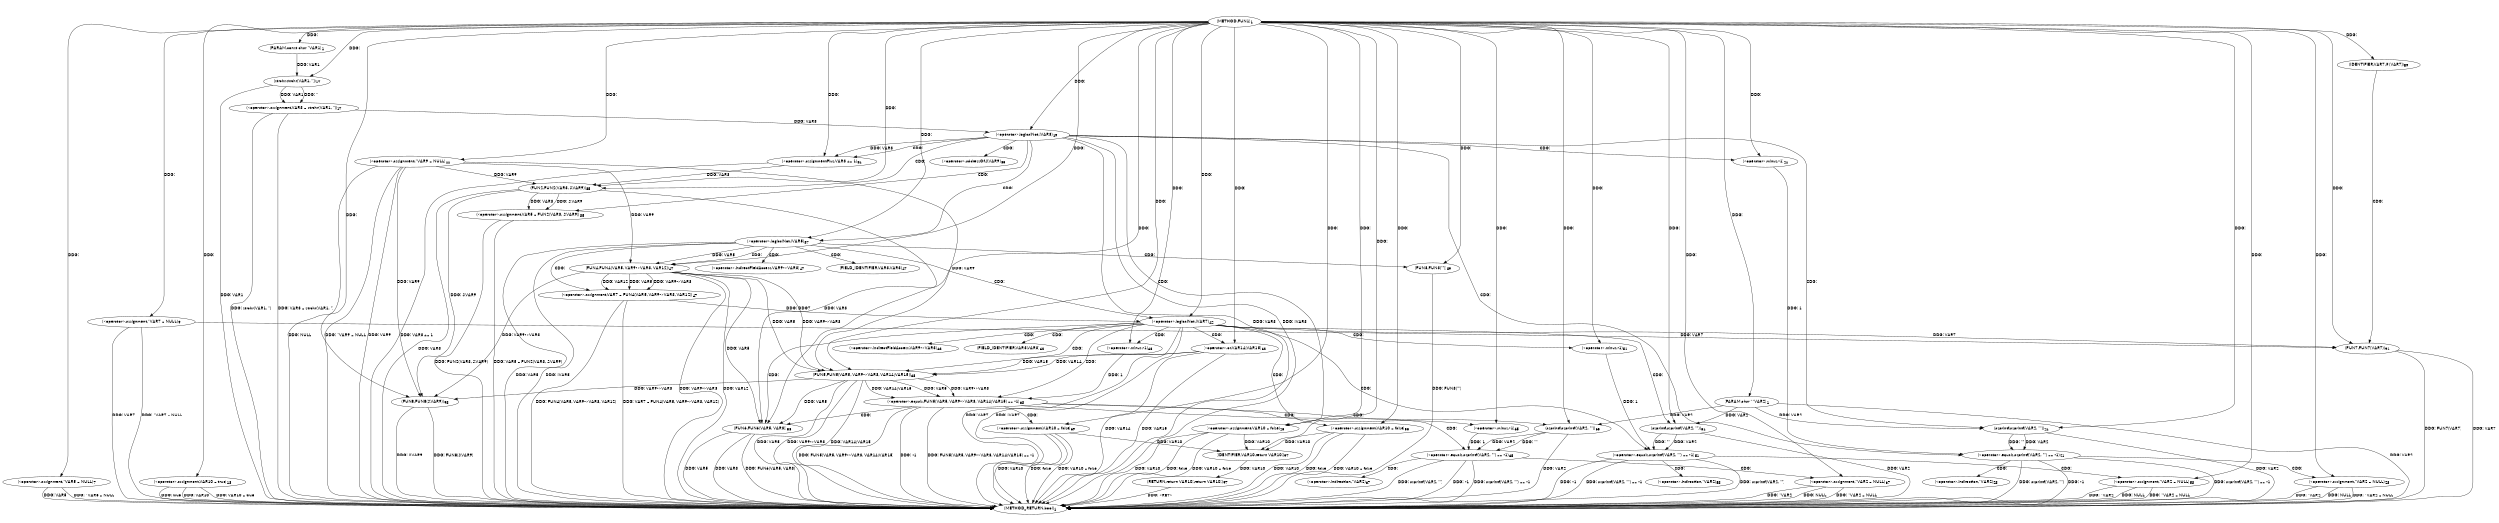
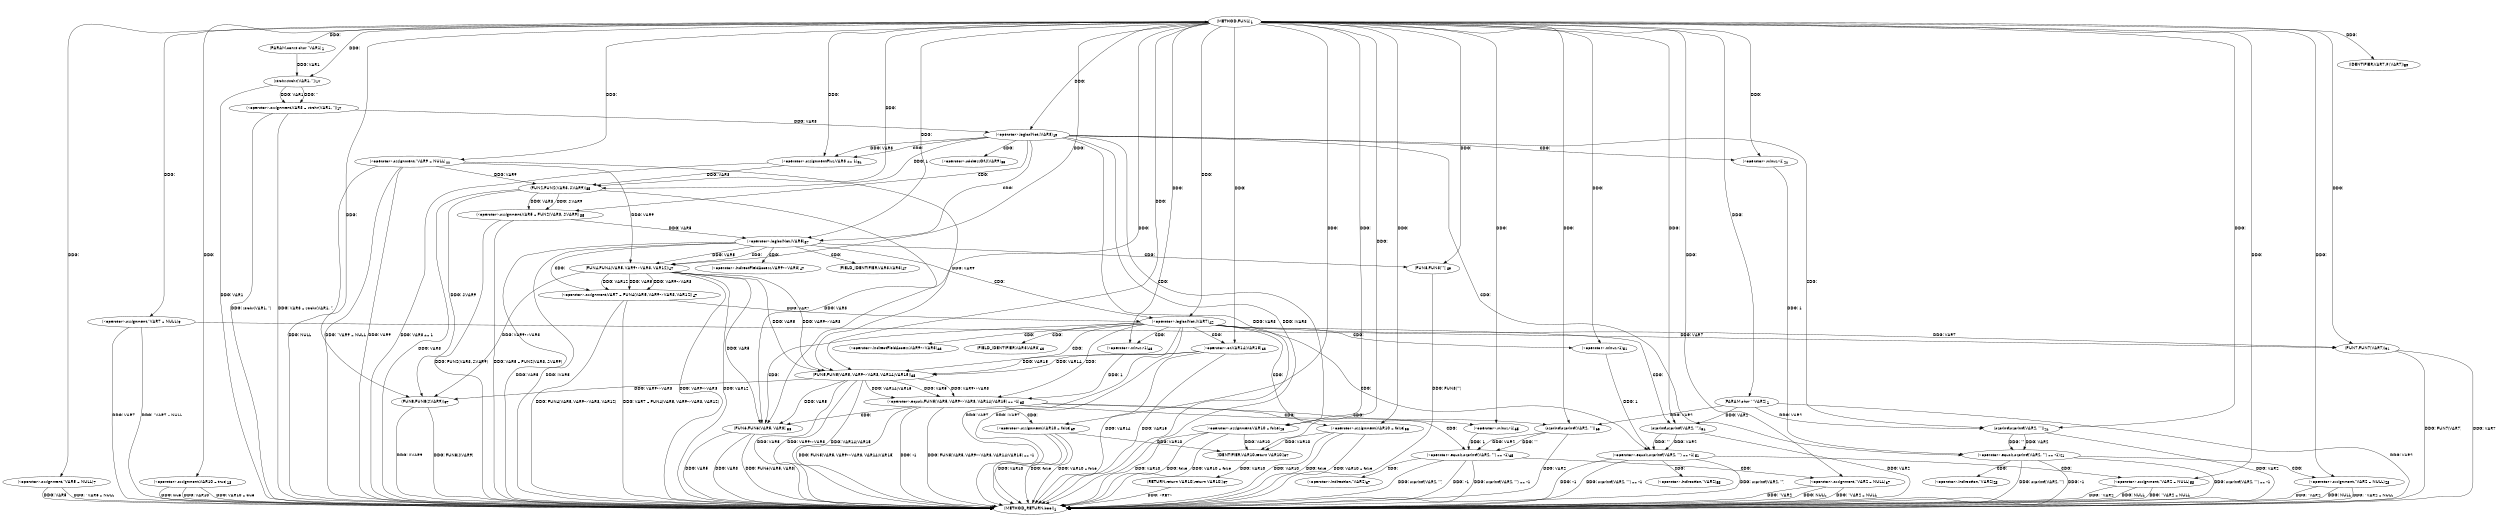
  digraph {
    fontname=Lato
    node [fontname=Lato]
    edge [fontname=Lato]
    n1 [label=<(METHOD,FUN1)<SUB>1</SUB>>]
    n2 [label=<(PARAM,const char *VAR1)<SUB>1</SUB>>]
    n3 [label=<(PARAM,char **VAR2)<SUB>1</SUB>>]
    n4 [label=<(&lt;operator&gt;.assignment,*VAR5 = NULL)<SUB>7</SUB>>]
    n5 [label=<(&lt;operator&gt;.assignment,*VAR7 = NULL)<SUB>9</SUB>>]
    n6 [label=<(&lt;operator&gt;.assignment,*VAR9 = NULL)<SUB>11</SUB>>]
    n7 [label=<(&lt;operator&gt;.assignment,VAR10 = true)<SUB>13</SUB>>]
    n8 [label=<(&lt;operator&gt;.assignmentPlus,VAR3 += 1)<SUB>31</SUB>>]
    n9 [label=<(FUN6,FUN6(VAR5, VAR3))<SUB>83</SUB>>]
-   n10 [label=<(FUN8,FUN8(&amp;VAR9))<SUB>93</SUB>>]
+   n10 [label=<(FUN8,FUN8(&amp;VAR9))<SUB>97</SUB>>]
    n11 [label=<(&lt;operator&gt;.logicalNot,!VAR3)<SUB>19</SUB>>]
    n12 [label=<(&lt;operator&gt;.logicalNot,!VAR5)<SUB>37</SUB>>]
    n13 [label=<(&lt;operator&gt;.logicalNot,!VAR7)<SUB>42</SUB>>]
    n14 [label=<(IDENTIFIER,VAR7,if (VAR7))<SUB>89</SUB>>]
    n15 [label=<(IDENTIFIER,VAR10,return VAR10;)<SUB>97</SUB>>]
    n16 [label=<(strchr,strchr(VAR1, ''))<SUB>17</SUB>>]
    n17 [label=<(&lt;operator&gt;.assignment,VAR10 = false)<SUB>25</SUB>>]
    n18 [label=<(FUN2,FUN2(VAR3, &amp;VAR9))<SUB>35</SUB>>]
    n19 [label=<(FUN3,FUN3(&quot;&quot;))<SUB>39</SUB>>]
    n20 [label=<(FUN4,FUN4(VAR5, VAR9-&gt;VAR3, VAR12))<SUB>47</SUB>>]
    n21 [label=<(&lt;operator&gt;.assignment,VAR10 = false)<SUB>55</SUB>>]
    n22 [label=<(&lt;operator&gt;.assignment,VAR10 = false)<SUB>69</SUB>>]
    n23 [label=<(FUN7,FUN7(VAR7))<SUB>91</SUB>>]
    n24 [label=<(FUN5,FUN5(VAR5, VAR9-&gt;VAR3, VAR14|VAR15))<SUB>63</SUB>>]
    n25 [label=<(&lt;operator&gt;.minus,-1)<SUB>63</SUB>>]
    n26 [label=<(&lt;operator&gt;.assignment,*VAR2 = NULL)<SUB>23</SUB>>]
    n27 [label=<(&lt;operator&gt;.assignment,*VAR2 = NULL)<SUB>53</SUB>>]
    n28 [label=<(&lt;operator&gt;.or,VAR14|VAR15)<SUB>63</SUB>>]
    n29 [label=<(&lt;operator&gt;.assignment,*VAR2 = NULL)<SUB>67</SUB>>]
    n30 [label=<(asprintf,asprintf(VAR2, &quot;&quot;))<SUB>21</SUB>>]
    n31 [label=<(&lt;operator&gt;.minus,-1)<SUB>21</SUB>>]
    n32 [label=<(asprintf,asprintf(VAR2, &quot;&quot;))<SUB>51</SUB>>]
    n33 [label=<(&lt;operator&gt;.minus,-1)<SUB>51</SUB>>]
    n34 [label=<(asprintf,asprintf(VAR2, &quot;&quot;))<SUB>65</SUB>>]
    n35 [label=<(&lt;operator&gt;.minus,-1)<SUB>65</SUB>>]
    n36 [label=<(METHOD_RETURN,bool)<SUB>1</SUB>>]
    n37 [label=<(&lt;operator&gt;.assignment,VAR5 = FUN2(VAR3, &amp;VAR9))<SUB>35</SUB>>]
    n38 [label=<(&lt;operator&gt;.equals,asprintf(VAR2, &quot;&quot;) == -1)<SUB>21</SUB>>]
    n39 [label=<(&lt;operator&gt;.addressOf,&amp;VAR9)<SUB>35</SUB>>]
    n40 [label=<(&lt;operator&gt;.assignment,VAR7 = FUN4(VAR5, VAR9-&gt;VAR3, VAR12))<SUB>47</SUB>>]
    n41 [label=<(&lt;operator&gt;.indirectFieldAccess,VAR9-&gt;VAR3)<SUB>47</SUB>>]
    n42 [label=<(FIELD_IDENTIFIER,VAR3,VAR3)<SUB>47</SUB>>]
    n43 [label=<(&lt;operator&gt;.equals,FUN5(VAR5, VAR9-&gt;VAR3, VAR14|VAR15) == -1)<SUB>63</SUB>>]
    n44 [label=<(&lt;operator&gt;.equals,asprintf(VAR2, &quot;&quot;) == -1)<SUB>51</SUB>>]
    n45 [label=<(&lt;operator&gt;.indirectFieldAccess,VAR9-&gt;VAR3)<SUB>63</SUB>>]
    n46 [label=<(FIELD_IDENTIFIER,VAR3,VAR3)<SUB>63</SUB>>]
    n47 [label=<(RETURN,return VAR10;,return VAR10;)<SUB>97</SUB>>]
    n48 [label=<(&lt;operator&gt;.assignment,VAR3 = strchr(VAR1, ''))<SUB>17</SUB>>]
    n49 [label=<(&lt;operator&gt;.equals,asprintf(VAR2, &quot;&quot;) == -1)<SUB>65</SUB>>]
    n50 [label=<(&lt;operator&gt;.indirection,*VAR2)<SUB>23</SUB>>]
    n51 [label=<(&lt;operator&gt;.indirection,*VAR2)<SUB>53</SUB>>]
    n52 [label=<(&lt;operator&gt;.indirection,*VAR2)<SUB>67</SUB>>]
-   n1 -> n2 [label="DDG: "]
+   n2 -> n1 [label="DDG: "]
    n1 -> n3 [label="DDG: "]
    n1 -> n4 [label="DDG: "]
    n1 -> n5 [label="DDG: "]
    n1 -> n6 [label="DDG: "]
    n1 -> n7 [label="DDG: "]
    n1 -> n8 [label="DDG: "]
    n1 -> n9 [label="DDG: "]
    n1 -> n10 [label="DDG: "]
    n1 -> n11 [label="DDG: "]
    n1 -> n12 [label="DDG: "]
    n1 -> n13 [label="DDG: "]
    n1 -> n14 [label="DDG: "]
    n1 -> n15 [label="DDG: "]
    n1 -> n16 [label="DDG: "]
    n1 -> n17 [label="DDG: "]
    n1 -> n18 [label="DDG: "]
    n1 -> n19 [label="DDG: "]
    n1 -> n20 [label="DDG: "]
    n1 -> n21 [label="DDG: "]
    n1 -> n22 [label="DDG: "]
    n1 -> n23 [label="DDG: "]
    n1 -> n24 [label="DDG: "]
    n1 -> n25 [label="DDG: "]
    n1 -> n26 [label="DDG: "]
    n1 -> n27 [label="DDG: "]
    n1 -> n28 [label="DDG: "]
    n1 -> n29 [label="DDG: "]
    n1 -> n30 [label="DDG: "]
    n1 -> n31 [label="DDG: "]
    n1 -> n32 [label="DDG: "]
    n1 -> n33 [label="DDG: "]
    n1 -> n34 [label="DDG: "]
    n1 -> n35 [label="DDG: "]
    n2 -> n16 [label="DDG: VAR1"]
    n3 -> n30 [label="DDG: VAR2"]
    n3 -> n32 [label="DDG: VAR2"]
    n3 -> n34 [label="DDG: VAR2"]
    n3 -> n36 [label="DDG: VAR2"]
    n4 -> n36 [label="DDG: VAR5"]
    n4 -> n36 [label="DDG: *VAR5 = NULL"]
    n5 -> n23 [label="DDG: VAR7"]
    n5 -> n36 [label="DDG: VAR7"]
    n5 -> n36 [label="DDG: *VAR7 = NULL"]
-   n6 -> n10 [label="DDG: VAR9"]
    n6 -> n18 [label="DDG: VAR9"]
    n6 -> n20 [label="DDG: VAR9"]
    n6 -> n24 [label="DDG: VAR9"]
    n6 -> n36 [label="DDG: VAR9"]
    n6 -> n36 [label="DDG: NULL"]
    n6 -> n36 [label="DDG: *VAR9 = NULL"]
    n7 -> n36 [label="DDG: VAR10"]
    n7 -> n36 [label="DDG: VAR10 = true"]
    n7 -> n36 [label="DDG: true"]
    n8 -> n18 [label="DDG: VAR3"]
    n8 -> n36 [label="DDG: VAR3 += 1"]
    n9 -> n36 [label="DDG: VAR5"]
    n9 -> n36 [label="DDG: VAR3"]
    n9 -> n36 [label="DDG: FUN6(VAR5, VAR3)"]
    n10 -> n36 [label="DDG: &amp;VAR9"]
    n10 -> n36 [label="DDG: FUN8(&amp;VAR9)"]
    n11 -> n8 [label="DDG: VAR3"]
    n11 -> n8 [label="CDG: "]
    n11 -> n12 [label="CDG: "]
    n11 -> n17 [label="CDG: "]
-   n11 -> n18 [label="CDG: "]
+   n11 -> n18 [label="DDG: 1"]
    n11 -> n30 [label="CDG: "]
    n11 -> n31 [label="CDG: "]
    n11 -> n36 [label="DDG: VAR3"]
    n11 -> n36 [label="DDG: !VAR3"]
    n11 -> n37 [label="CDG: "]
    n11 -> n38 [label="CDG: "]
    n11 -> n39 [label="CDG: "]
    n12 -> n13 [label="CDG: "]
    n12 -> n19 [label="CDG: "]
    n12 -> n20 [label="DDG: VAR5"]
    n12 -> n20 [label="CDG: "]
    n12 -> n36 [label="DDG: VAR5"]
    n12 -> n36 [label="DDG: !VAR5"]
    n12 -> n40 [label="CDG: "]
    n12 -> n41 [label="CDG: "]
    n12 -> n42 [label="CDG: "]
    n13 -> n9 [label="CDG: "]
    n13 -> n21 [label="CDG: "]
    n13 -> n23 [label="DDG: VAR7"]
    n13 -> n24 [label="CDG: "]
    n13 -> n25 [label="CDG: "]
    n13 -> n28 [label="CDG: "]
    n13 -> n32 [label="CDG: "]
    n13 -> n33 [label="CDG: "]
    n13 -> n36 [label="DDG: VAR7"]
    n13 -> n36 [label="DDG: !VAR7"]
    n13 -> n43 [label="CDG: "]
    n13 -> n44 [label="CDG: "]
    n13 -> n45 [label="CDG: "]
    n13 -> n46 [label="CDG: "]
-   n14 -> n23 [label="CDG: "]
    n15 -> n47 [label="DDG: VAR10"]
    n16 -> n36 [label="DDG: VAR1"]
    n16 -> n48 [label="DDG: VAR1"]
    n16 -> n48 [label="DDG: ''"]
    n17 -> n15 [label="DDG: VAR10"]
    n17 -> n36 [label="DDG: VAR10"]
    n17 -> n36 [label="DDG: false"]
    n17 -> n36 [label="DDG: VAR10 = false"]
    n18 -> n9 [label="DDG: VAR3"]
    n18 -> n10 [label="DDG: &amp;VAR9"]
    n18 -> n36 [label="DDG: VAR3"]
    n18 -> n37 [label="DDG: VAR3"]
    n18 -> n37 [label="DDG: &amp;VAR9"]
    n19 -> n36 [label="DDG: FUN3(&quot;&quot;)"]
    n20 -> n9 [label="DDG: VAR5"]
    n20 -> n10 [label="DDG: VAR9-&gt;VAR3"]
    n20 -> n24 [label="DDG: VAR5"]
    n20 -> n24 [label="DDG: VAR9-&gt;VAR3"]
    n20 -> n36 [label="DDG: VAR9-&gt;VAR3"]
    n20 -> n36 [label="DDG: VAR12"]
    n20 -> n40 [label="DDG: VAR5"]
    n20 -> n40 [label="DDG: VAR9-&gt;VAR3"]
    n20 -> n40 [label="DDG: VAR12"]
    n21 -> n15 [label="DDG: VAR10"]
    n21 -> n36 [label="DDG: VAR10"]
    n21 -> n36 [label="DDG: false"]
    n21 -> n36 [label="DDG: VAR10 = false"]
    n22 -> n15 [label="DDG: VAR10"]
    n22 -> n36 [label="DDG: VAR10"]
    n22 -> n36 [label="DDG: false"]
    n22 -> n36 [label="DDG: VAR10 = false"]
    n23 -> n36 [label="DDG: VAR7"]
    n23 -> n36 [label="DDG: FUN7(VAR7)"]
    n24 -> n9 [label="DDG: VAR5"]
    n24 -> n10 [label="DDG: VAR9-&gt;VAR3"]
    n24 -> n36 [label="DDG: VAR5"]
    n24 -> n36 [label="DDG: VAR9-&gt;VAR3"]
    n24 -> n36 [label="DDG: VAR14|VAR15"]
    n24 -> n43 [label="DDG: VAR5"]
    n24 -> n43 [label="DDG: VAR9-&gt;VAR3"]
    n24 -> n43 [label="DDG: VAR14|VAR15"]
    n25 -> n43 [label="DDG: 1"]
    n26 -> n36 [label="DDG: *VAR2"]
    n26 -> n36 [label="DDG: NULL"]
    n26 -> n36 [label="DDG: *VAR2 = NULL"]
    n27 -> n36 [label="DDG: *VAR2"]
    n27 -> n36 [label="DDG: NULL"]
    n27 -> n36 [label="DDG: *VAR2 = NULL"]
    n28 -> n24 [label="DDG: VAR14"]
    n28 -> n24 [label="DDG: VAR15"]
    n28 -> n36 [label="DDG: VAR14"]
    n28 -> n36 [label="DDG: VAR15"]
    n29 -> n36 [label="DDG: *VAR2"]
    n29 -> n36 [label="DDG: NULL"]
    n29 -> n36 [label="DDG: *VAR2 = NULL"]
    n30 -> n36 [label="DDG: VAR2"]
    n30 -> n38 [label="DDG: VAR2"]
    n30 -> n38 [label="DDG: &quot;&quot;"]
    n31 -> n38 [label="DDG: 1"]
    n32 -> n36 [label="DDG: VAR2"]
    n32 -> n44 [label="DDG: VAR2"]
    n32 -> n44 [label="DDG: &quot;&quot;"]
    n33 -> n44 [label="DDG: 1"]
    n34 -> n36 [label="DDG: VAR2"]
    n34 -> n49 [label="DDG: VAR2"]
    n34 -> n49 [label="DDG: &quot;&quot;"]
    n35 -> n49 [label="DDG: 1"]
+   n37 -> n12 [label="DDG: VAR5"]
    n37 -> n36 [label="DDG: FUN2(VAR3, &amp;VAR9)"]
    n37 -> n36 [label="DDG: VAR5 = FUN2(VAR3, &amp;VAR9)"]
    n38 -> n26 [label="CDG: "]
    n38 -> n36 [label="DDG: asprintf(VAR2, &quot;&quot;)"]
    n38 -> n36 [label="DDG: -1"]
    n38 -> n36 [label="DDG: asprintf(VAR2, &quot;&quot;) == -1"]
    n38 -> n50 [label="CDG: "]
-   n40 -> n13 [label="DDG: DDG7"]
+   n40 -> n13 [label="DDG: VAR7"]
    n40 -> n36 [label="DDG: FUN4(VAR5, VAR9-&gt;VAR3, VAR12)"]
    n40 -> n36 [label="DDG: VAR7 = FUN4(VAR5, VAR9-&gt;VAR3, VAR12)"]
    n43 -> n9 [label="CDG: "]
    n43 -> n22 [label="CDG: "]
    n43 -> n34 [label="CDG: "]
    n43 -> n35 [label="CDG: "]
    n43 -> n36 [label="DDG: FUN5(VAR5, VAR9-&gt;VAR3, VAR14|VAR15)"]
    n43 -> n36 [label="DDG: -1"]
    n43 -> n36 [label="DDG: FUN5(VAR5, VAR9-&gt;VAR3, VAR14|VAR15) == -1"]
    n43 -> n49 [label="CDG: "]
    n44 -> n27 [label="CDG: "]
    n44 -> n36 [label="DDG: asprintf(VAR2, &quot;&quot;)"]
    n44 -> n36 [label="DDG: -1"]
    n44 -> n36 [label="DDG: asprintf(VAR2, &quot;&quot;) == -1"]
    n44 -> n51 [label="CDG: "]
    n47 -> n36 [label="DDG: &lt;RET&gt;"]
    n48 -> n11 [label="DDG: VAR3"]
    n48 -> n36 [label="DDG: strchr(VAR1, '')"]
    n48 -> n36 [label="DDG: VAR3 = strchr(VAR1, '')"]
    n49 -> n29 [label="CDG: "]
    n49 -> n36 [label="DDG: asprintf(VAR2, &quot;&quot;)"]
    n49 -> n36 [label="DDG: -1"]
    n49 -> n36 [label="DDG: asprintf(VAR2, &quot;&quot;) == -1"]
    n49 -> n52 [label="CDG: "]
  }
